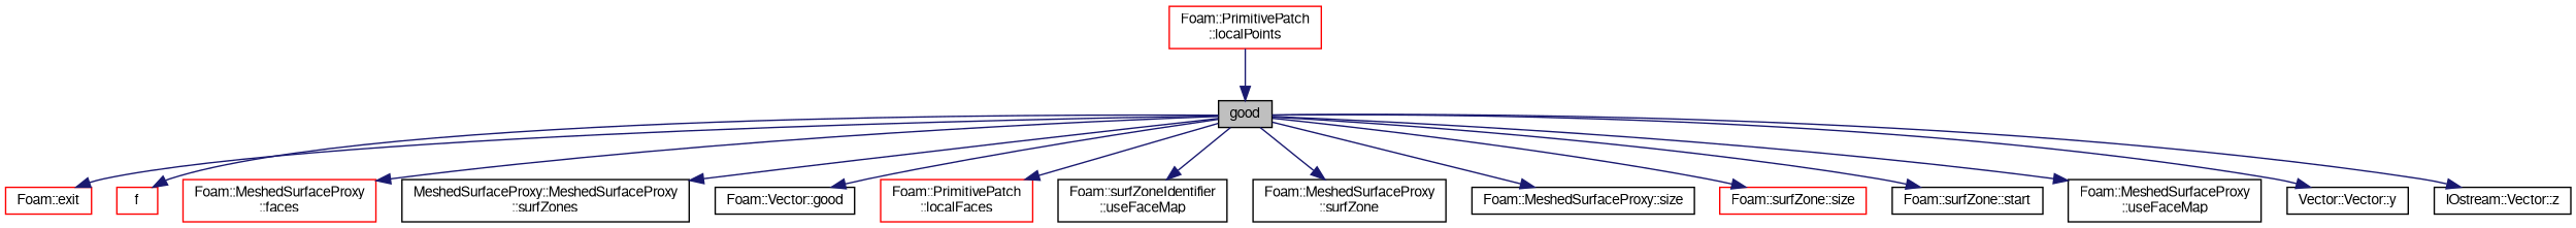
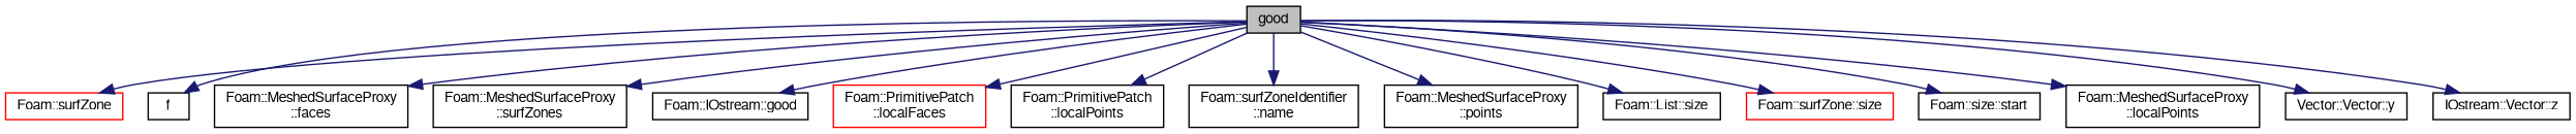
  digraph {
    rankdir=TB
    node [color=black fontname=FreeSans fontsize=10 shape=record]
    edge [color=midnightblue fontname=FreeSans fontsize=10 labelfontname=FreeSans labelfontsize=10 style=solid]
    n1 [fillcolor=grey75 fontcolor=black height=0.2 label=good style=filled width=0.4]
-   n2 [color=red height=0.2 label="Foam::exit" width=0.4]
-   n3 [color=red height=0.2 label=f width=0.4]
-   n4 [color=red height=0.2 label="Foam::MeshedSurfaceProxy\l::faces" width=0.4]
-   n5 [height=0.2 label="MeshedSurfaceProxy::MeshedSurfaceProxy\l::surfZones" width=0.4]
-   n6 [height=0.2 label="Foam::Vector::good" width=0.4]
+   n2 [color=red height=0.2 label="Foam::surfZone" width=0.4]
+   n3 [height=0.2 label=f width=0.4]
+   n4 [height=0.2 label="Foam::MeshedSurfaceProxy\l::faces" width=0.4]
+   n5 [height=0.2 label="Foam::MeshedSurfaceProxy\l::surfZones" width=0.4]
+   n6 [height=0.2 label="Foam::IOstream::good" width=0.4]
    n7 [color=red height=0.2 label="Foam::PrimitivePatch\l::localFaces" width=0.4]
-   n8 [color=red height=0.2 label="Foam::PrimitivePatch\l::localPoints" width=0.4]
-   n9 [height=0.2 label="Foam::surfZoneIdentifier\l::useFaceMap" width=0.4]
-   n10 [height=0.2 label="Foam::MeshedSurfaceProxy\l::surfZone" width=0.4]
-   n11 [height=0.2 label="Foam::MeshedSurfaceProxy::size" width=0.4]
+   n8 [height=0.2 label="Foam::PrimitivePatch\l::localPoints" width=0.4]
+   n9 [height=0.2 label="Foam::surfZoneIdentifier\l::name" width=0.4]
+   n10 [height=0.2 label="Foam::MeshedSurfaceProxy\l::points" width=0.4]
+   n11 [height=0.2 label="Foam::List::size" width=0.4]
    n12 [color=red height=0.2 label="Foam::surfZone::size" width=0.4]
-   n13 [height=0.2 label="Foam::surfZone::start" width=0.4]
-   n14 [height=0.2 label="Foam::MeshedSurfaceProxy\l::useFaceMap" width=0.4]
+   n13 [height=0.2 label="Foam::size::start" width=0.4]
+   n14 [height=0.2 label="Foam::MeshedSurfaceProxy\l::localPoints" width=0.4]
    n15 [height=0.2 label="Vector::Vector::y" width=0.4]
    n16 [height=0.2 label="IOstream::Vector::z" width=0.4]
    n1 -> n2
    n1 -> n3
    n1 -> n4
    n1 -> n5
    n1 -> n6
    n1 -> n7
-   n8 -> n1
+   n1 -> n8
    n1 -> n9
    n1 -> n10
    n1 -> n11
    n1 -> n12
    n1 -> n13
    n1 -> n14
    n1 -> n15
    n1 -> n16
  }
